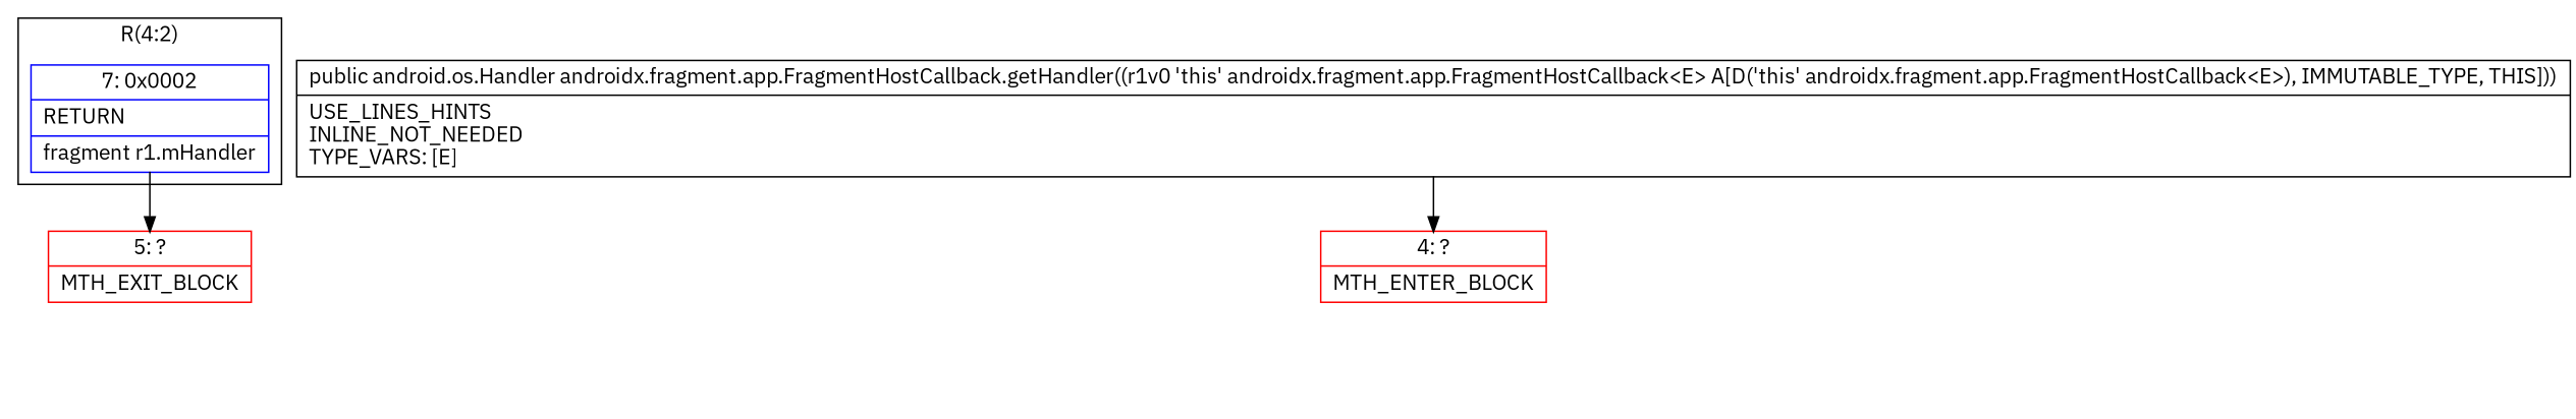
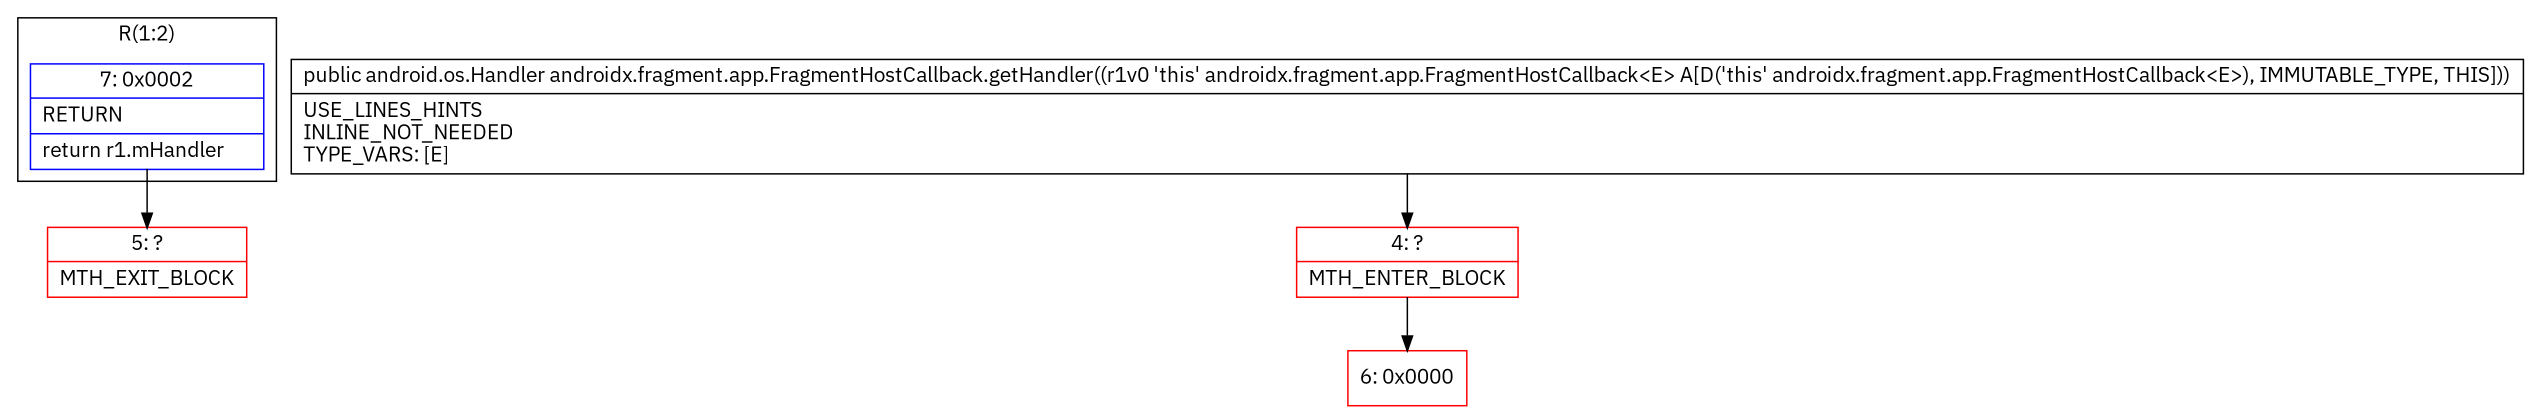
  digraph {
    fontname="IBM Plex Sans"
    node [color=red fontname="IBM Plex Sans" shape=record]
    edge [fontname="IBM Plex Sans"]
-   n1 [color=blue label="{7\:\ 0x0002|RETURN\l|fragment r1.mHandler\l}"]
+   n1 [color=blue label="{7\:\ 0x0002|RETURN\l|return r1.mHandler\l}"]
    n2 [label="{5\:\ ?|MTH_EXIT_BLOCK\l}"]
    n3 [label="{4\:\ ?|MTH_ENTER_BLOCK\l}"]
+   n4 [label="{6\:\ 0x0000}"]
    n5 [label="{public android.os.Handler androidx.fragment.app.FragmentHostCallback.getHandler((r1v0 'this' androidx.fragment.app.FragmentHostCallback\<E\> A[D('this' androidx.fragment.app.FragmentHostCallback\<E\>), IMMUTABLE_TYPE, THIS]))  | USE_LINES_HINTS\lINLINE_NOT_NEEDED\lTYPE_VARS: [E]\l}" color=""]
    subgraph cluster_1 {
-     label="R(4:2)"
+     label="R(1:2)"
      n1
    }
    n1 -> n2
+   n3 -> n4
    n5 -> n3
  }
